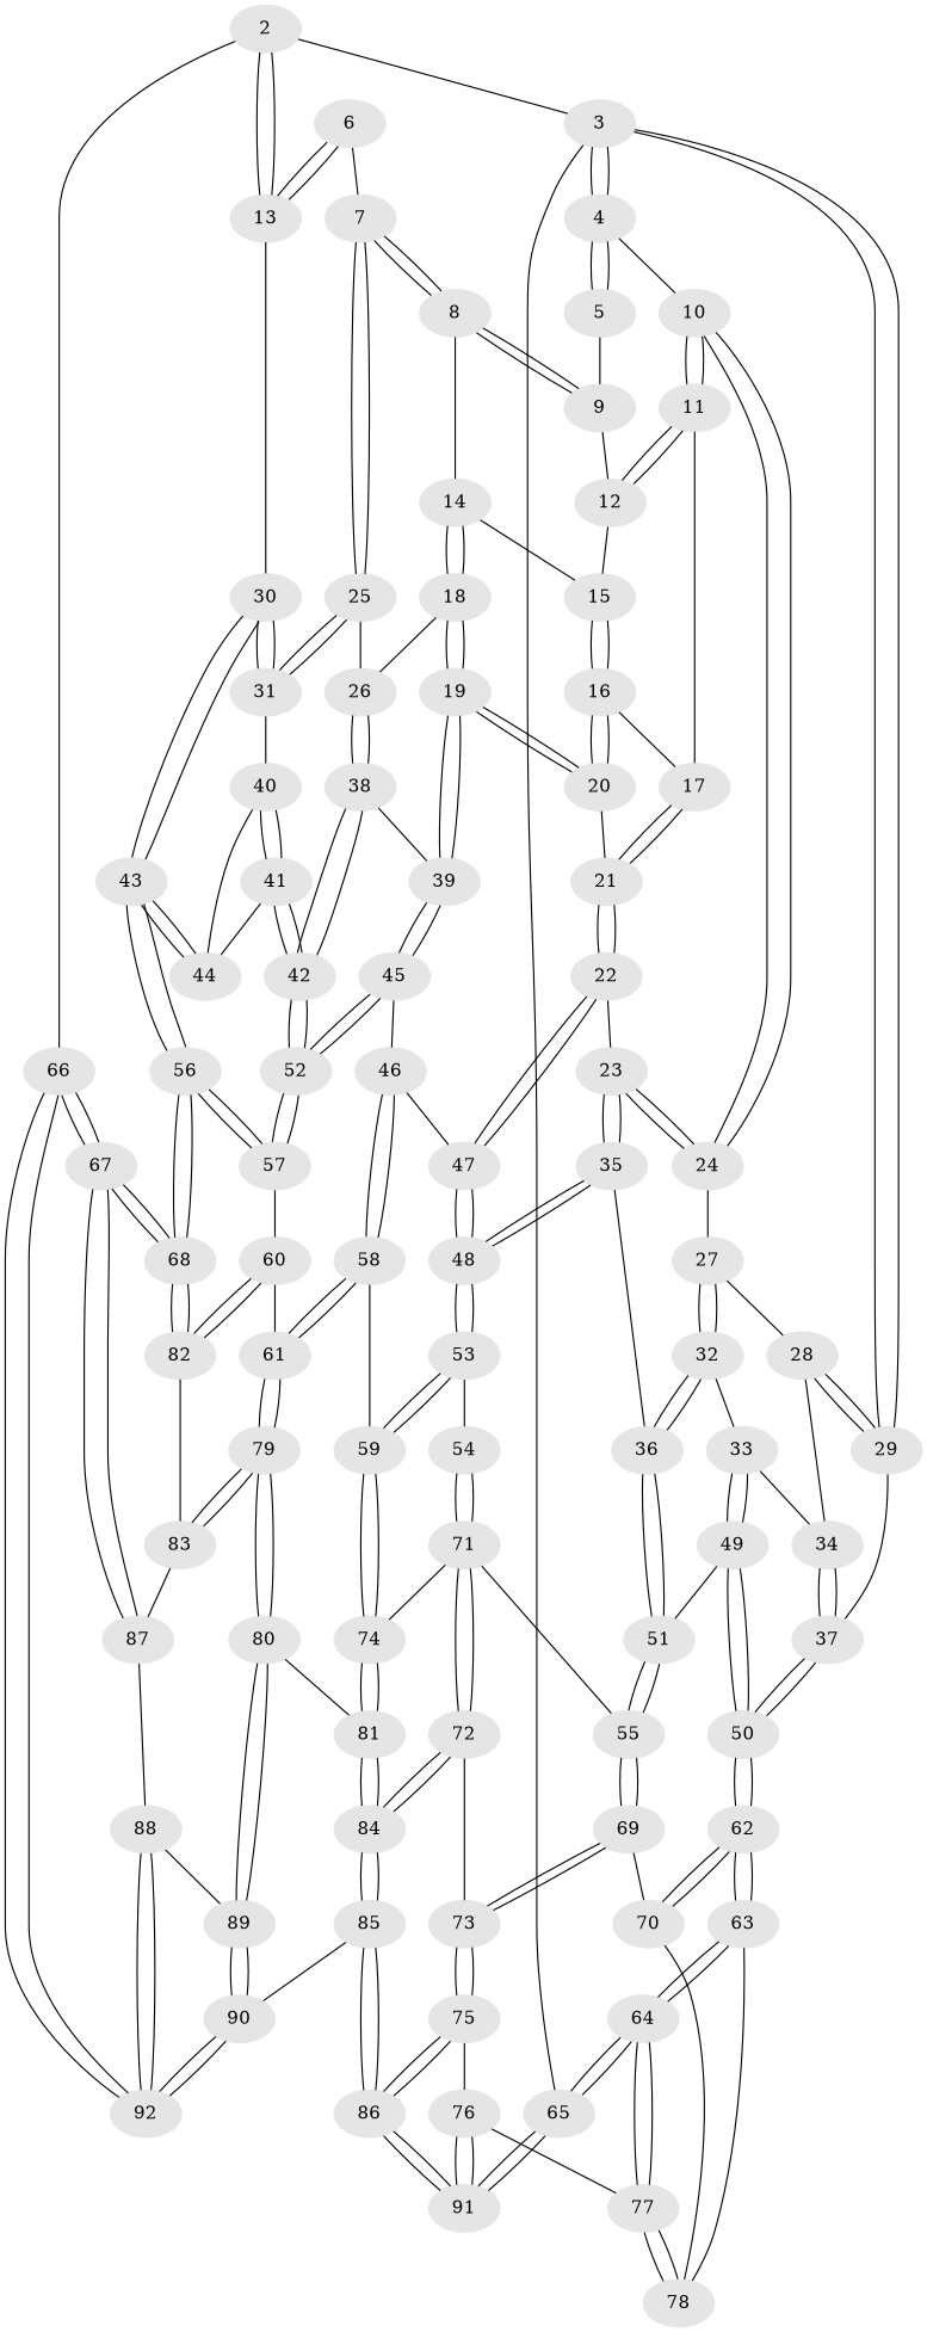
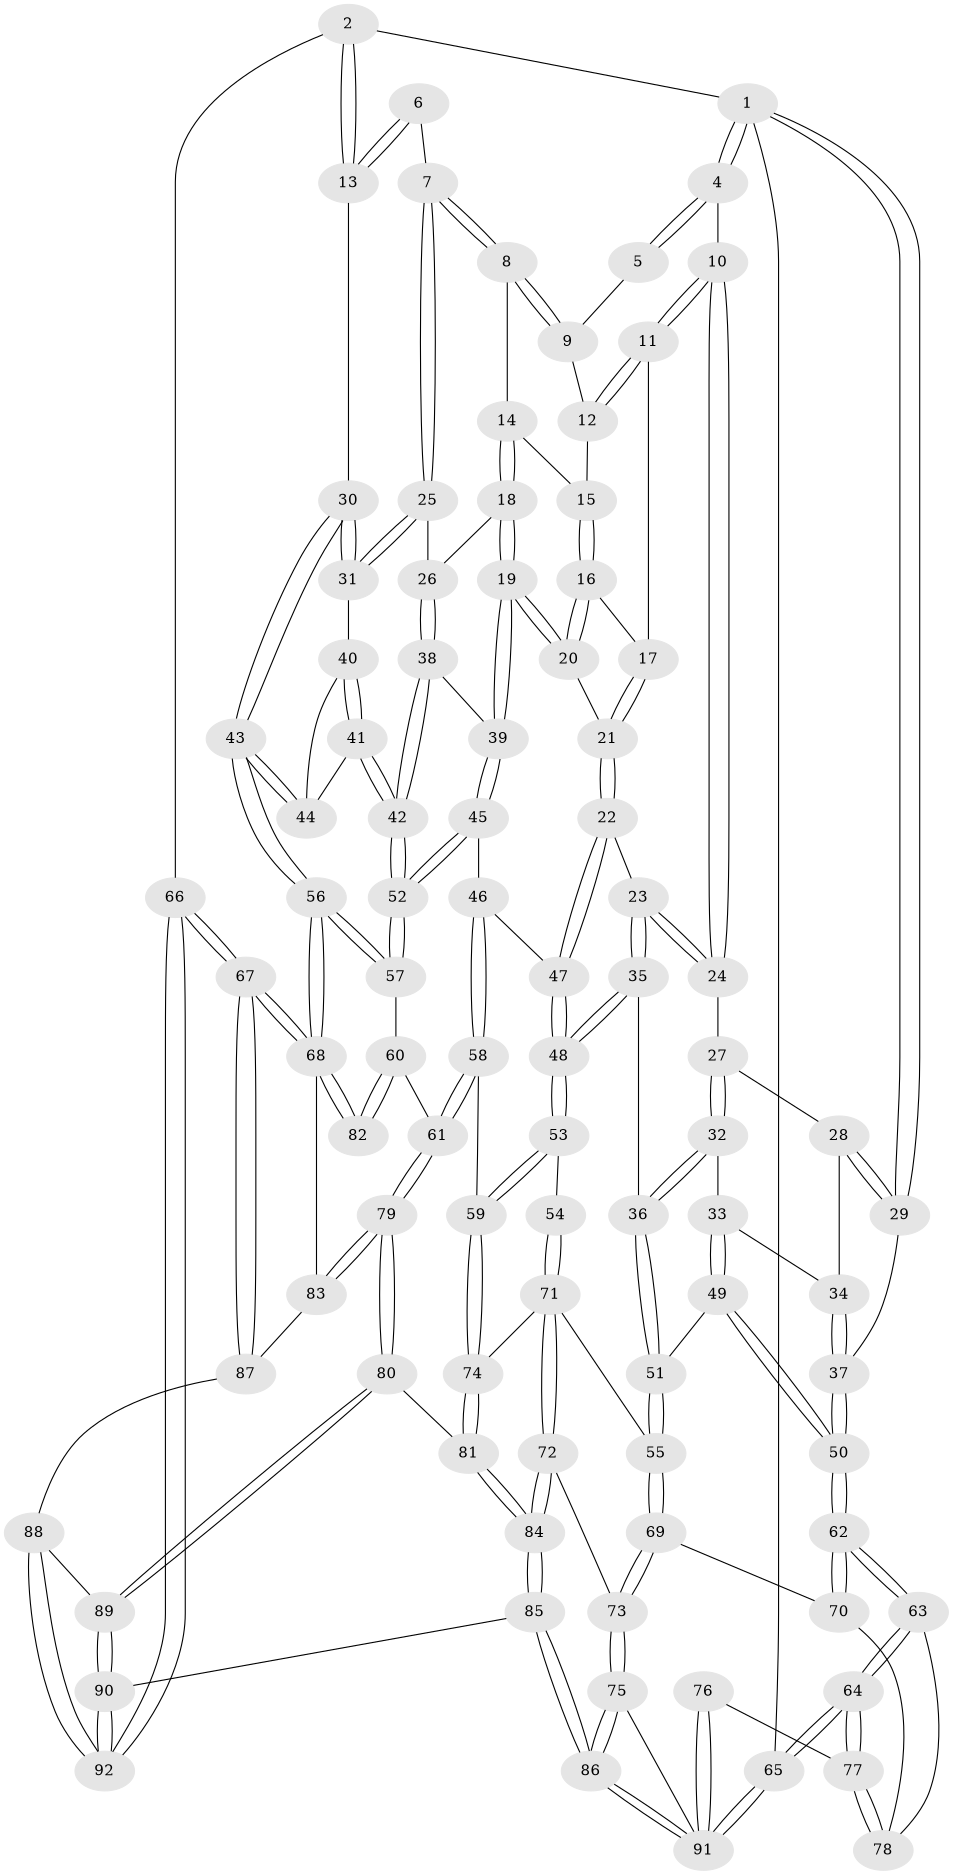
  graph {
    node [color=gray90 style=filled]
    2
-   3
+   3 [label=1]
    13
    66
    6
    7
    4
    29
    65
    30
    67
    92
    5
    10
    37
    91
    9
    11
    24
    12
    8
    25
    14
    26
    31
    15
    18
    17
    27
    21
    16
    43
    19
    20
    22
    39
    38
    45
    23
    47
    35
    48
    36
    28
    32
    40
    42
    34
    33
    50
    44
    56
    41
    49
    51
    53
    55
    62
    52
    46
    57
    68
    58
    59
    61
    54
    63
    70
    69
    60
    71
    74
    72
    73
    82
    79
    81
    83
    80
    64
    78
    77
    87
    88
    75
    84
    85
    76
    86
    89
    90
    2 -- 3
    2 -- 13
    2 -- 13
    2 -- 66
    3 -- 4
    3 -- 4
    3 -- 29
    3 -- 29
    3 -- 65
    13 -- 30
    66 -- 67
    66 -- 67
    66 -- 92
    66 -- 92
    6 -- 13
    6 -- 13
    6 -- 7
    7 -- 8
    7 -- 8
    7 -- 25
    7 -- 25
    4 -- 5
    4 -- 5
    4 -- 10
    29 -- 37
    65 -- 91
    65 -- 91
    30 -- 31
    30 -- 31
    30 -- 43
    30 -- 43
    67 -- 68
    67 -- 68
    67 -- 87
    67 -- 87
    5 -- 9
    10 -- 11
    10 -- 11
    10 -- 24
    10 -- 24
    37 -- 50
    37 -- 50
    9 -- 12
    11 -- 12
    11 -- 12
    11 -- 17
    24 -- 27
    12 -- 15
    8 -- 9
    8 -- 9
    8 -- 14
    25 -- 26
    25 -- 31
    25 -- 31
    14 -- 15
    14 -- 18
    14 -- 18
    26 -- 38
    26 -- 38
    31 -- 40
    15 -- 16
    15 -- 16
    18 -- 26
    18 -- 19
    18 -- 19
    17 -- 21
    17 -- 21
    27 -- 28
    27 -- 32
    27 -- 32
    21 -- 22
    21 -- 22
    16 -- 17
    16 -- 20
    16 -- 20
    43 -- 44
    43 -- 44
    43 -- 56
    43 -- 56
    19 -- 20
    19 -- 20
    19 -- 39
    19 -- 39
    20 -- 21
    22 -- 23
    22 -- 47
    22 -- 47
    39 -- 45
    39 -- 45
    38 -- 39
    38 -- 42
    38 -- 42
    45 -- 52
    45 -- 52
    45 -- 46
    23 -- 24
    23 -- 24
    23 -- 35
    23 -- 35
    47 -- 48
    47 -- 48
    35 -- 48
    35 -- 48
    35 -- 36
    48 -- 53
    48 -- 53
    36 -- 51
    36 -- 51
    28 -- 29
    28 -- 29
    28 -- 34
    32 -- 36
    32 -- 36
    32 -- 33
    40 -- 44
    40 -- 41
    40 -- 41
    42 -- 52
    42 -- 52
    34 -- 37
    34 -- 37
    33 -- 34
    33 -- 49
    33 -- 49
    50 -- 62
    50 -- 62
    56 -- 57
    56 -- 57
    56 -- 68
    56 -- 68
    41 -- 42
    41 -- 42
    41 -- 44
    49 -- 50
    49 -- 50
    49 -- 51
    51 -- 55
    51 -- 55
    53 -- 59
    53 -- 59
    53 -- 54
    55 -- 69
    55 -- 69
    62 -- 63
    62 -- 63
    62 -- 70
    62 -- 70
    52 -- 57
    52 -- 57
    46 -- 47
    46 -- 58
    46 -- 58
    57 -- 60
    68 -- 82
    68 -- 82
    58 -- 59
    58 -- 61
    58 -- 61
    59 -- 74
    59 -- 74
    61 -- 79
    61 -- 79
    54 -- 71
    54 -- 71
    63 -- 64
    63 -- 64
    63 -- 78
    70 -- 78
    69 -- 70
    69 -- 73
    69 -- 73
    60 -- 61
    60 -- 82
    60 -- 82
    71 -- 55
    71 -- 74
    71 -- 72
    71 -- 72
    74 -- 81
    74 -- 81
    72 -- 73
    72 -- 84
    72 -- 84
    73 -- 75
    73 -- 75
-   82 -- 83
+   68 -- 83
    79 -- 83
    79 -- 83
    79 -- 80
    79 -- 80
    81 -- 84
    81 -- 84
    83 -- 87
    80 -- 81
    80 -- 89
    80 -- 89
    64 -- 65
    64 -- 65
    64 -- 77
    64 -- 77
    77 -- 78
    77 -- 78
    87 -- 88
    88 -- 92
    88 -- 92
    88 -- 89
-   75 -- 76
+   75 -- 91
    75 -- 86
    75 -- 86
    84 -- 85
    84 -- 85
    85 -- 86
    85 -- 86
    85 -- 90
    76 -- 91
    76 -- 91
    76 -- 77
    86 -- 91
    86 -- 91
    89 -- 90
    89 -- 90
    90 -- 92
    90 -- 92
  }
